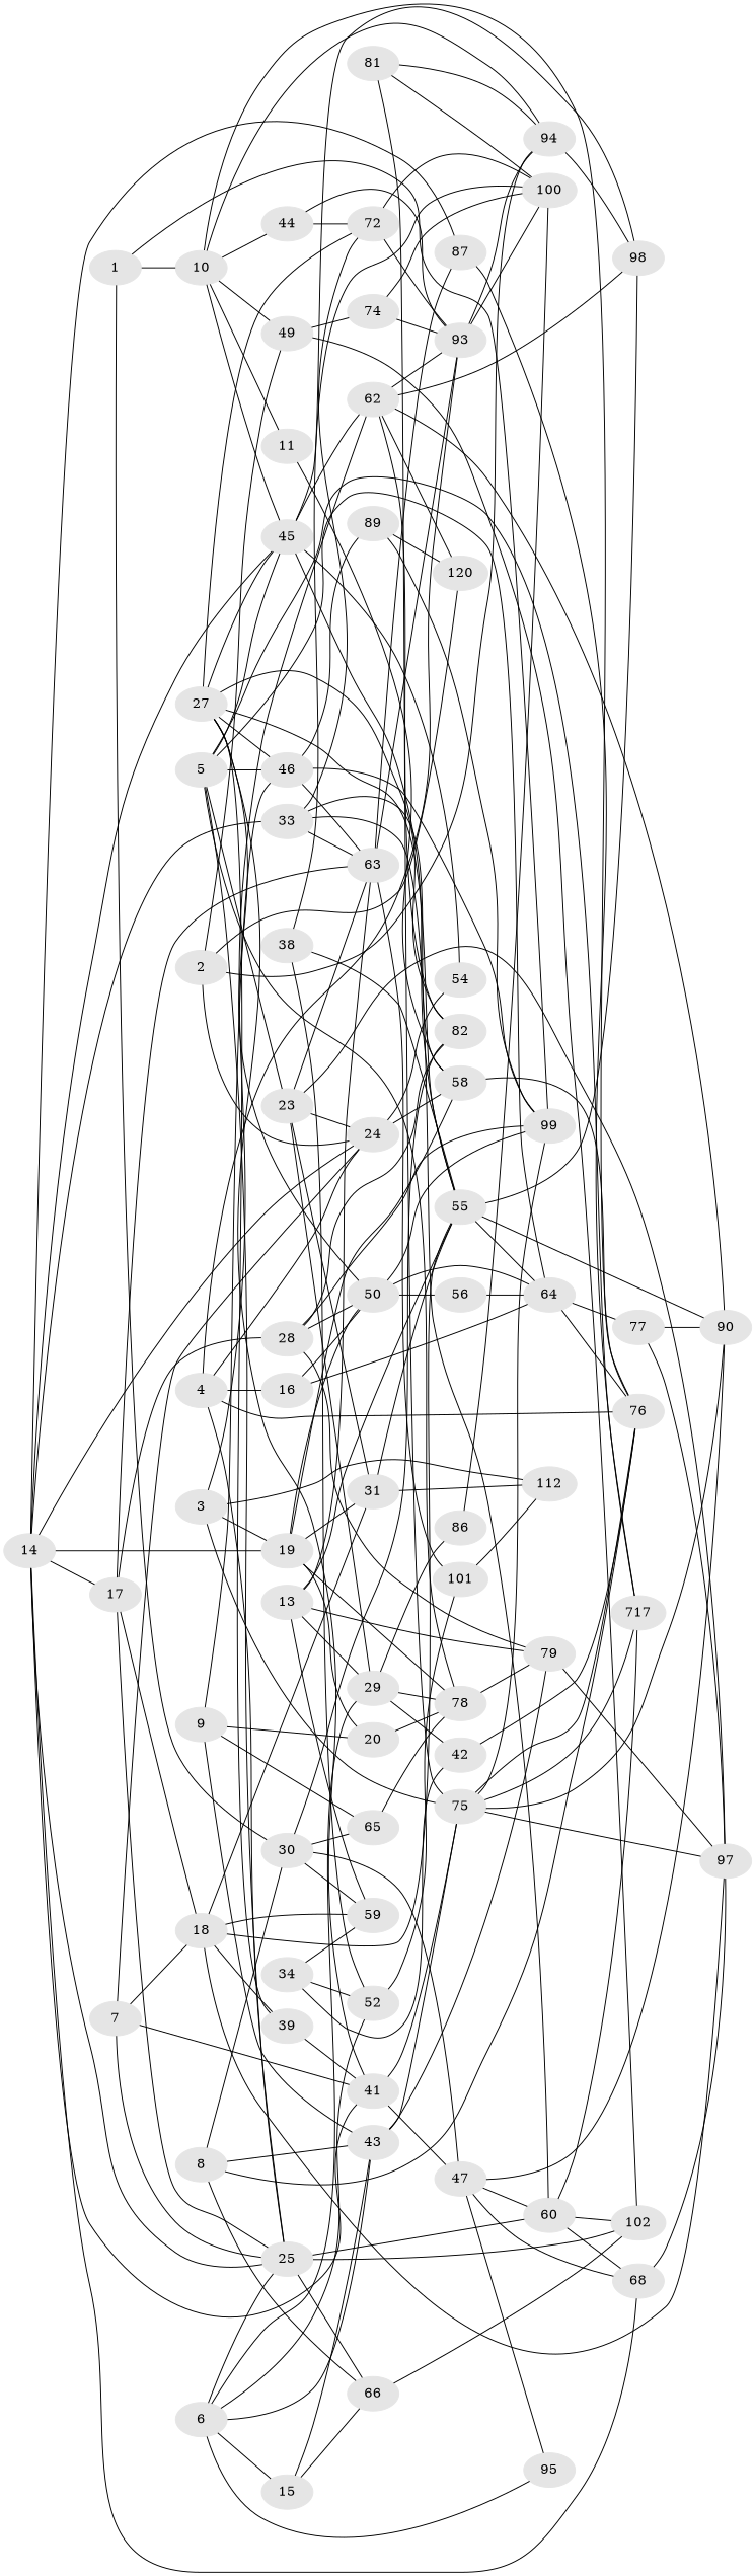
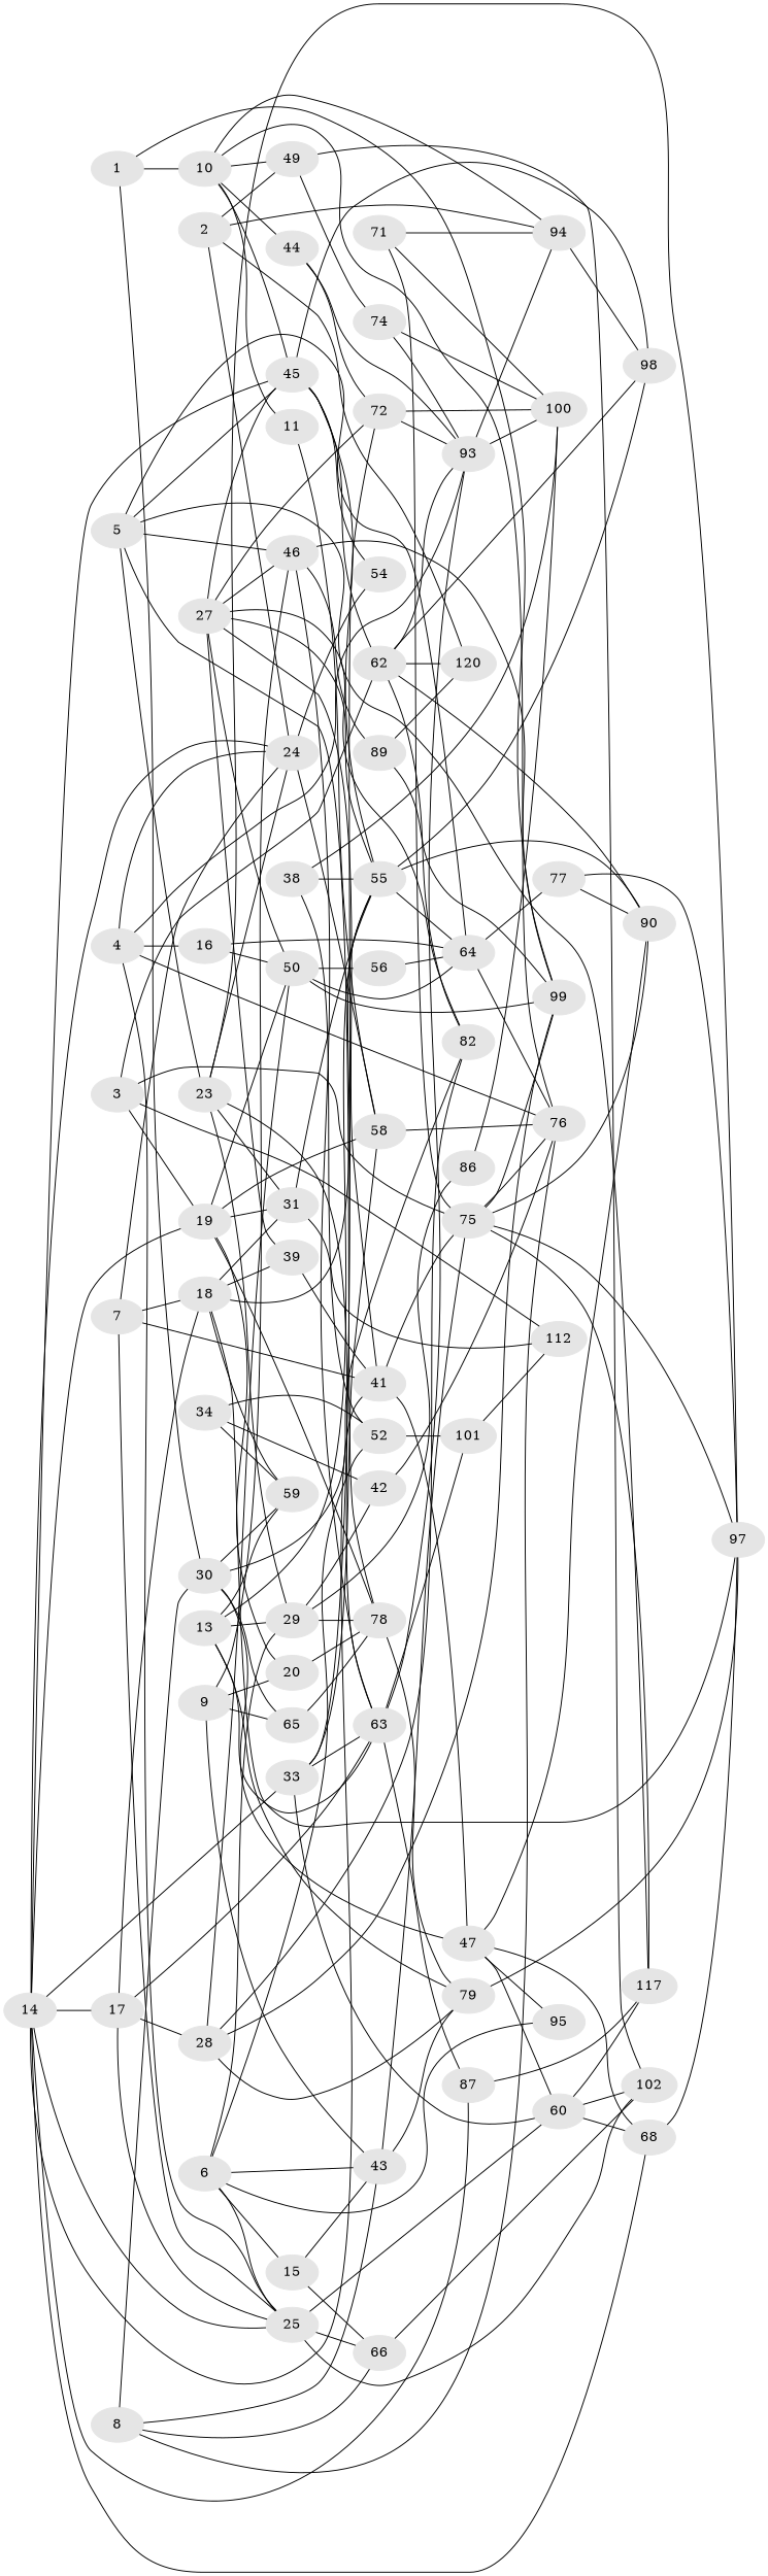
  graph {
    rankdir=LR
    node [color=gray90 style=filled]
    1
    10
    30 [super="+70"]
    99 [super="+109"]
    49 [super="+81"]
    94 [super="+96"]
    76 [super="+105"]
    45 [super="+61"]
    11
    44 [super="+48"]
    65
    59
    82
    47 [super="+83"]
    2 [super="+110"]
    24 [super="+91"]
    120
    58 [super="+114"]
    54
    102
    74
    98
    3 [super="+69"]
    19 [super="+37"]
    62 [super="+106"]
    75 [super="+119"]
    112
    78 [super="+111"]
    20
    50 [super="+53"]
    31 [super="+84"]
    93 [super="+104"]
    90 [super="+92"]
-   117 [label=717]
+   117
    97 [super="+113"]
    4 [super="+26"]
    16
    25 [super="+51"]
    64 [super="+88"]
    66
    60 [super="+108"]
    100 [super="+116"]
    5 [super="+12"]
    23 [super="+35"]
    46 [super="+121"]
    29
    63 [super="+118"]
    55 [super="+107"]
    89
    77
    79
    6 [super="+103"]
    15
    43 [super="+80"]
    52
    95
    42
    86
    101
    7 [super="+32"]
    18 [super="+85"]
    41 [super="+57"]
    n63 [label=39]
    8
    9 [super="+40"]
    38
    72 [super="+73"]
    13 [super="+22"]
    87 [super="+115"]
    14 [super="+122"]
    17 [super="+21"]
    33
    68
    28 [super="+39"]
    56
    34
    27 [super="+67"]
-   71 [label=81]
+   71
    1 -- 10
    1 -- 30
    1 -- 99
    10 -- 49
    10 -- 94
    10 -- 76
    10 -- 45
    10 -- 11
    10 -- 44
    30 -- 65
    30 -- 59
    30 -- 82
    30 -- 47
    49 -- 102
    49 -- 74
    94 -- 98
    45 -- 54
    45 -- 98
    45 -- 62
    45 -- 55
    11 -- 58
    44 -- 93
    44 -- 72
    65 -- 78
    47 -- 90
    47 -- 60
    47 -- 95
    47 -- 68
    2 -- 49
    2 -- 94
    2 -- 24
    2 -- 120
    24 -- 58
    24 -- 54
    58 -- 76
    74 -- 93
    74 -- 100
    3 -- 19
    3 -- 62
    3 -- 75
    3 -- 112
    19 -- 58
    19 -- 78 [weight=2]
    19 -- 20
    19 -- 50
    19 -- 31
    62 -- 82
    62 -- 120
    62 -- 98
    62 -- 93
    62 -- 90
    75 -- 99 [weight=2]
    75 -- 76
    75 -- 90
    75 -- 117
    75 -- 97
    78 -- 79
    20 -- 78
    50 -- 99
    50 -- 64
    50 -- 56
    31 -- 112
    31 -- 55
    93 -- 94
    93 -- 100
    4 -- 76
    4 -- 24
    4 -- 93
    4 -- 16
    4 -- 25
    16 -- 50
    16 -- 64
    25 -- 102
    25 -- 66
    25 -- 60
    64 -- 76
    64 -- 77
    66 -- 102
    60 -- 102
    60 -- 117
    60 -- 68
    5 -- 45
    5 -- 78
    5 -- 117
-   5 -- 25
    5 -- 64
    5 -- 23
    5 -- 46
    23 -- 24
    23 -- 31
    23 -- 97
    23 -- 29
    23 -- 63
    46 -- 99
    46 -- 63
    46 -- 89
    29 -- 78
    29 -- 42
    29 -- 86
    63 -- 93
    63 -- 101
    63 -- 87
    55 -- 98
    55 -- 90
    55 -- 64
    89 -- 99
    89 -- 120
    77 -- 90
    77 -- 97
    79 -- 97
    6 -- 25
    6 -- 29
    6 -- 15
    6 -- 43
    6 -- 52
    6 -- 95
    15 -- 66
    15 -- 43
    43 -- 75
    43 -- 79
    52 -- 101
    42 -- 76
    86 -- 100
    101 -- 112
    7 -- 24
    7 -- 25
    7 -- 18
    7 -- 41
    18 -- 59
    18 -- 31
    18 -- 97
    18 -- 55
    18 -- n63
    41 -- 47 [weight=2]
    41 -- 75
    n63 -- 41
    8 -- 30
    8 -- 76
    8 -- 66
    8 -- 43
    9 -- 65
    9 -- 20
    9 -- 46
    9 -- 43
    38 -- 100
    38 -- 55
    38 -- 52
    72 -- 93
    72 -- 100
    13 -- 59
    13 -- 29
    13 -- 63
    13 -- 55
    13 -- 79
    87 -- 117
    14 -- 45
    14 -- 24
    14 -- 19
    14 -- 25
    14 -- 41
    14 -- 87
    14 -- 17
    14 -- 33
    14 -- 68
    17 -- 25
    17 -- 63
    17 -- 18
    17 -- 28
    33 -- 58
    33 -- 60
    33 -- 63
    33 -- 72
    68 -- 97
    28 -- 99
    28 -- 82
    28 -- 50
    28 -- 79
    56 -- 64
    34 -- 59
    34 -- 52
    34 -- 42
    27 -- 45
    27 -- 82
    27 -- 50
    27 -- 46
    27 -- 55
    27 -- 41
    27 -- n63
    27 -- 72
    71 -- 94
    71 -- 75
    71 -- 100 [weight=2]
  }
